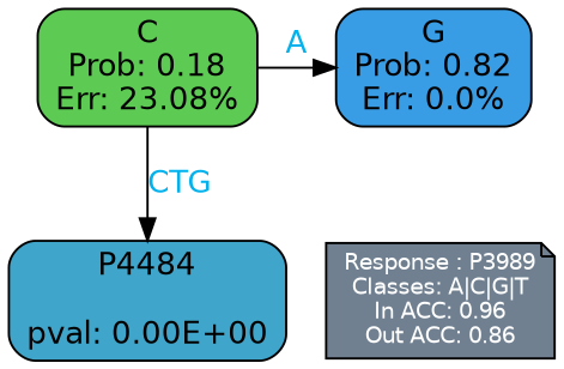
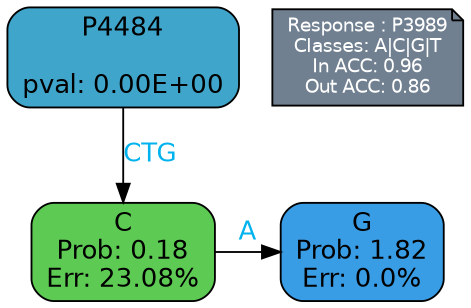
  digraph {
    ranksep=equally
    splines=polylines
    node [color=black fontname=helvetica shape=box style="filled, rounded"]
    edge [fontcolor=deepskyblue2 fontname=helvetica]
-   n1 [fillcolor="#399de5" label="G\nProb: 0.82\nErr: 0.0%"]
+   n1 [fillcolor="#399de5" label="G\nProb: 1.82\nErr: 0.0%"]
    n2 [fillcolor="#5dca53" label="C\nProb: 0.18\nErr: 23.08%"]
    n3 [align=left fillcolor=slategray fontcolor=white fontsize=10 label="Response : P3989\nClasses: A|C|G|T\nIn ACC: 0.96\nOut ACC: 0.86\n" shape=note style=filled]
    n4 [fillcolor="#3fa5ca" label="P4484\n\npval: 0.00E+00"]
    subgraph sub_1 {
      rank=same
      n1
      n2
    }
    subgraph sub_2 {
      rank=same
      n3
      n4
    }
    n2 -> n1 [label=A]
-   n2 -> n4 [label=CTG]
+   n4 -> n2 [label=CTG]
  }
